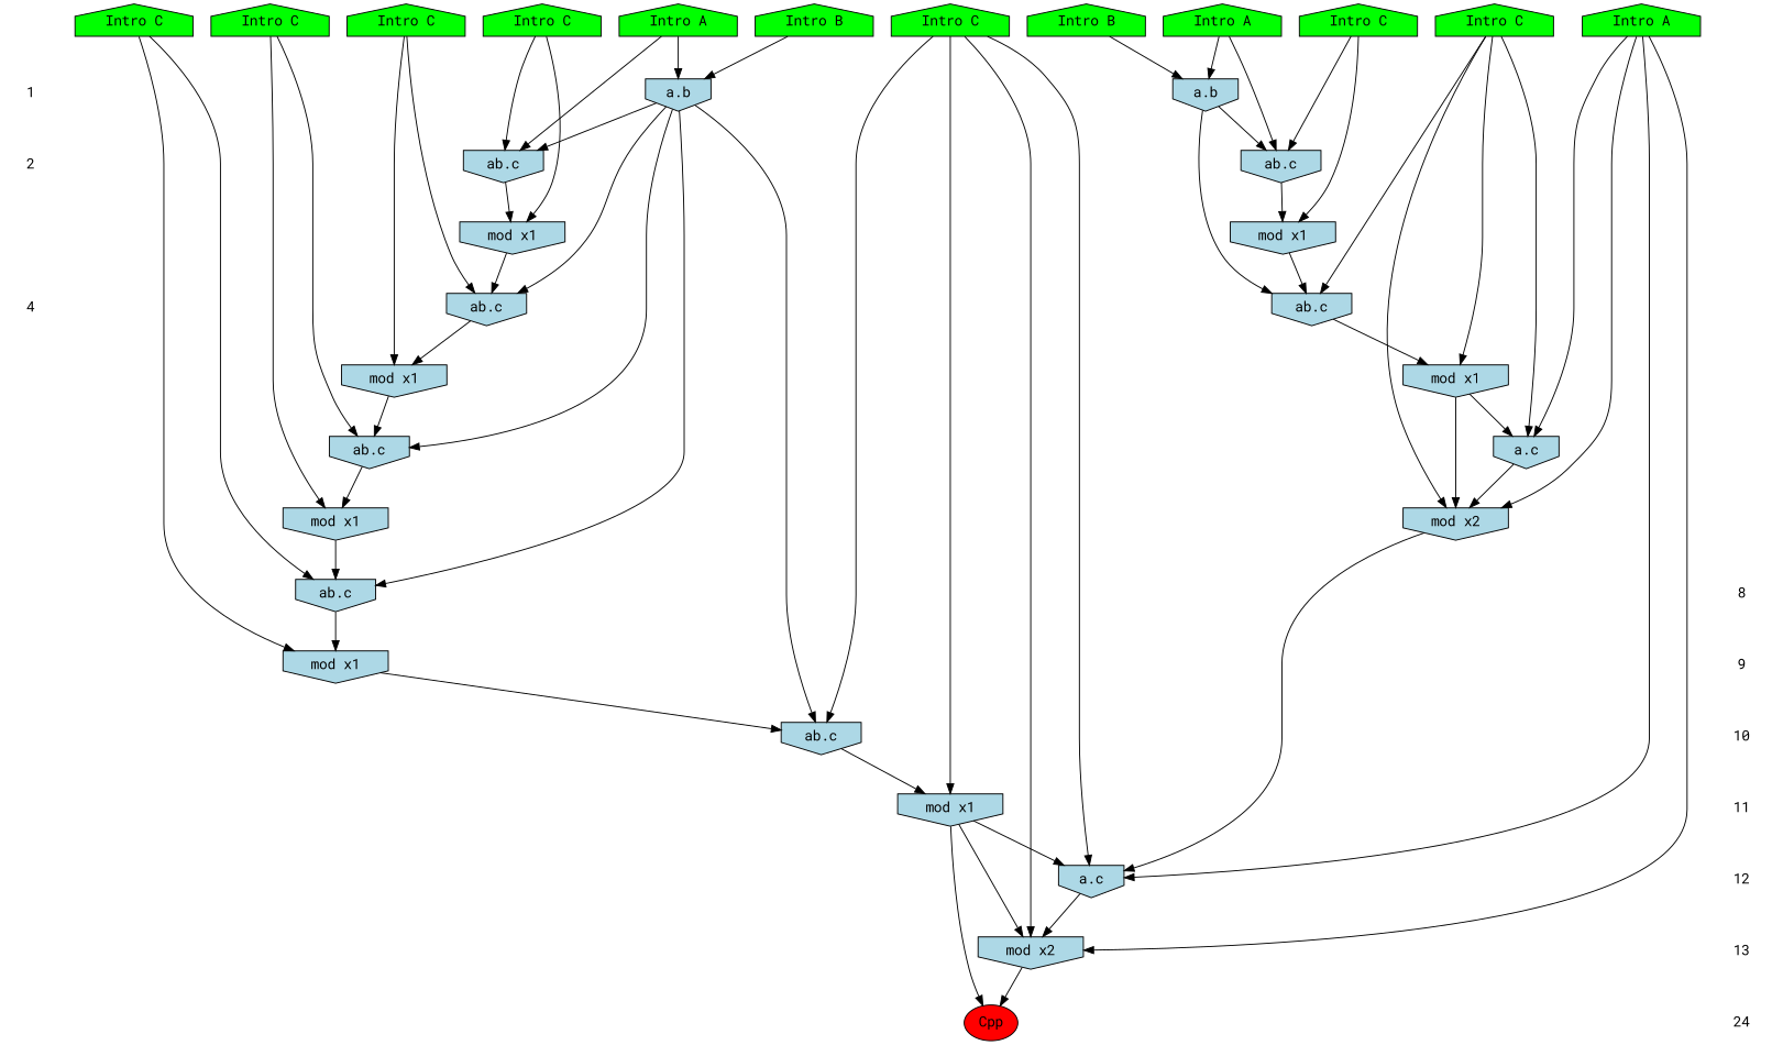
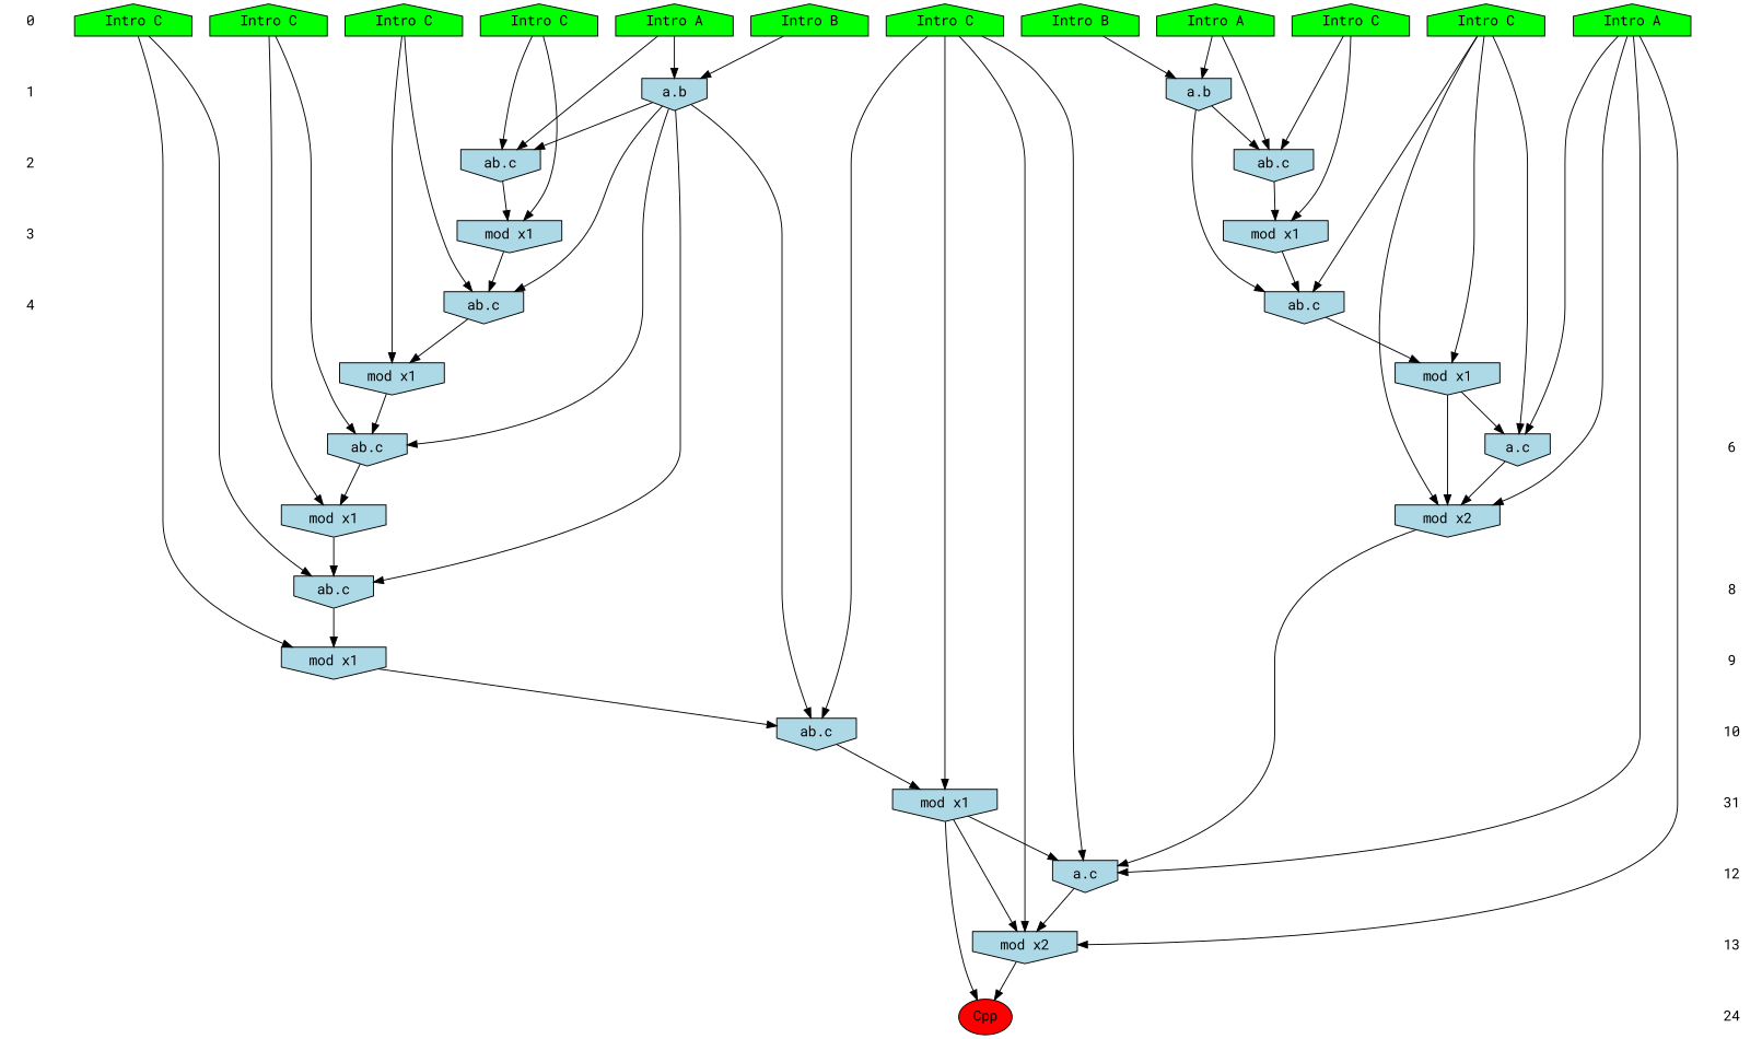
  digraph {
    fontname="Roboto Mono"
    ranksep=.5
    node [fontname="Roboto Mono" shape=invhouse fillcolor=lightblue style=filled]
    edge [fontname="Roboto Mono"]
+   0 [shape=plaintext fillcolor="" style=""]
    n2 [fillcolor=green label="Intro B" shape=house]
    n3 [fillcolor=green label="Intro A" shape=house]
    n4 [fillcolor=green label="Intro A" shape=house]
    n5 [fillcolor=green label="Intro B" shape=house]
    n6 [fillcolor=green label="Intro A" shape=house]
    n7 [fillcolor=green label="Intro C" shape=house]
    n8 [fillcolor=green label="Intro C" shape=house]
    n9 [fillcolor=green label="Intro C" shape=house]
    n10 [fillcolor=green label="Intro C" shape=house]
    n11 [fillcolor=green label="Intro C" shape=house]
    n12 [fillcolor=green label="Intro C" shape=house]
    n13 [fillcolor=green label="Intro C" shape=house]
    1 [shape=plaintext fillcolor="" style=""]
    n15 [label="a.b"]
    n16 [label="a.b"]
    2 [shape=plaintext fillcolor="" style=""]
    n18 [label="ab.c"]
    n19 [label="ab.c"]
+   3 [shape=plaintext fillcolor="" style=""]
    n21 [label="mod x1"]
    n22 [label="mod x1"]
    4 [shape=plaintext fillcolor="" style=""]
    n24 [label="ab.c"]
    n25 [label="ab.c"]
    n26 [label="mod x1"]
    n27 [label="mod x1"]
+   6 [shape=plaintext fillcolor="" style=""]
    n29 [label="ab.c"]
    n30 [label="a.c"]
    n31 [label="mod x1"]
    n32 [label="mod x2"]
    8 [shape=plaintext fillcolor="" style=""]
    n34 [label="ab.c"]
    9 [shape=plaintext fillcolor="" style=""]
    n36 [label="mod x1"]
    10 [shape=plaintext fillcolor="" style=""]
    n38 [label="ab.c"]
-   11 [shape=plaintext fillcolor="" style=""]
+   11 [shape=plaintext label=31 fillcolor="" style=""]
    n40 [label="mod x1"]
    12 [shape=plaintext fillcolor="" style=""]
    n42 [label="a.c"]
    13 [shape=plaintext fillcolor="" style=""]
    n44 [label="mod x2"]
    n45 [label=24 shape=plaintext fillcolor="" style=""]
    n46 [fillcolor=red label=Cpp shape=""]
    subgraph sub_1 {
      rank=same
+     0
      n2
      n3
      n4
      n5
      n6
      n7
      n8
      n9
      n10
      n11
      n12
      n13
    }
    subgraph sub_2 {
      rank=same
      1
      n15
      n16
    }
    subgraph sub_3 {
      rank=same
      2
      n18
      n19
    }
    subgraph sub_4 {
      rank=same
+     3
      n21
      n22
    }
    subgraph sub_5 {
      rank=same
      4
      n24
      n25
    }
    subgraph sub_6 {
      rank=same
      n26
      n27
    }
    subgraph sub_7 {
      rank=same
+     6
      n29
      n30
    }
    subgraph sub_8 {
      rank=same
      n31
      n32
    }
    subgraph sub_9 {
      rank=same
      8
      n34
    }
    subgraph sub_10 {
      rank=same
      9
      n36
    }
    subgraph sub_11 {
      rank=same
      10
      n38
    }
    subgraph sub_12 {
      rank=same
      11
      n40
    }
    subgraph sub_13 {
      rank=same
      12
      n42
    }
    subgraph sub_14 {
      rank=same
      13
      n44
    }
    subgraph sub_15 {
      rank=same
      n45
      n46
    }
+   0 -> 1 [style=invis]
    n2 -> n16
    n3 -> n15
    n3 -> n18
    n4 -> n30
    n4 -> n32
    n4 -> n42
    n4 -> n44
    n5 -> n15
    n6 -> n16
    n6 -> n19
    n7 -> n24
    n7 -> n26
    n8 -> n29
    n8 -> n31
    n9 -> n34
    n9 -> n36
    n10 -> n19
    n10 -> n22
    n11 -> n38
    n11 -> n40
    n11 -> n42
    n11 -> n44
    n12 -> n25
    n12 -> n27
    n12 -> n30
    n12 -> n32
    n13 -> n18
    n13 -> n21
    1 -> 2 [style=invis]
    n15 -> n18
    n15 -> n24
    n15 -> n29
    n15 -> n34
    n15 -> n38
    n16 -> n19
    n16 -> n25
+   2 -> 3 [style=invis]
    n18 -> n21
    n19 -> n22
+   3 -> 4 [style=invis]
    n21 -> n24
    n22 -> n25
    n24 -> n26
    n25 -> n27
    n26 -> n29
    n27 -> n30
    n27 -> n32
    n29 -> n31
    n30 -> n32
    n31 -> n34
    n32 -> n42
    8 -> 9 [style=invis]
    n34 -> n36
    9 -> 10 [style=invis]
    n36 -> n38
    10 -> 11 [style=invis]
    n38 -> n40
    11 -> 12 [style=invis]
    n40 -> n42
    n40 -> n44
    n40 -> n46
    12 -> 13 [style=invis]
    n42 -> n44
    13 -> n45 [style=invis]
    n44 -> n46
  }
